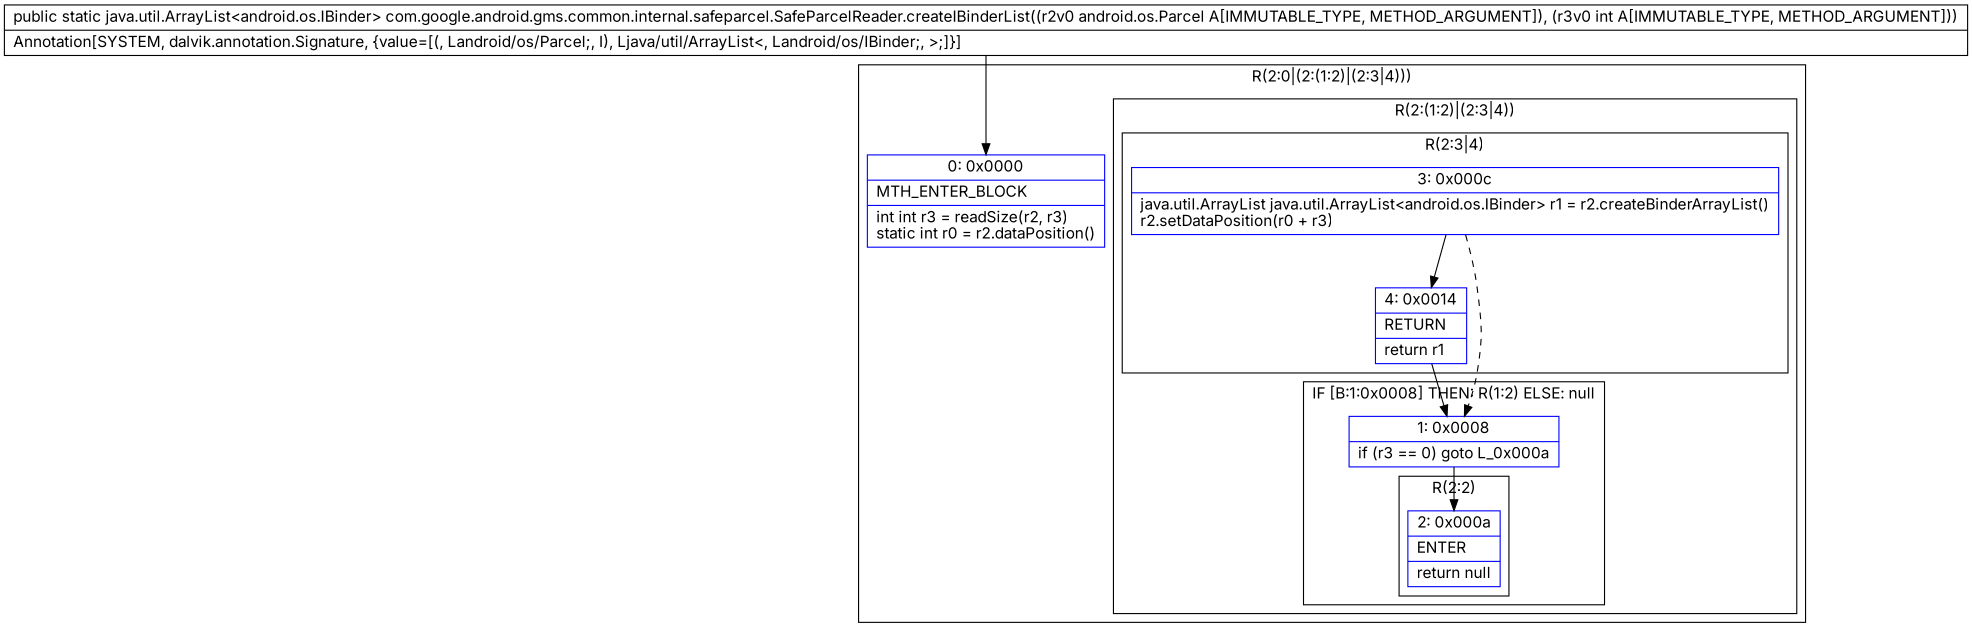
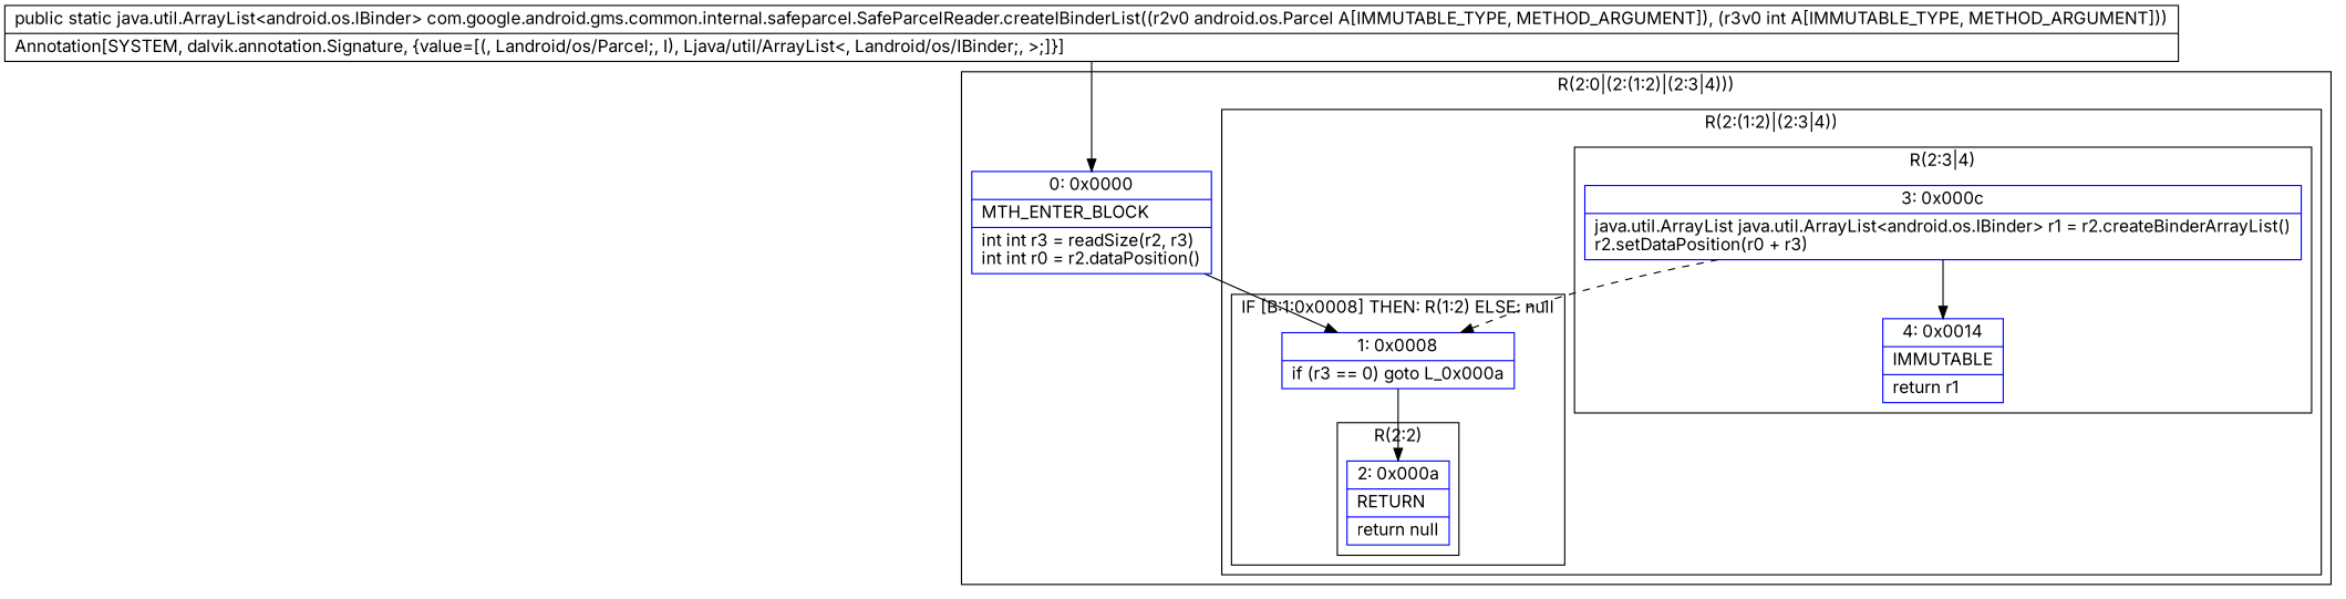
  digraph {
    fontname=Inter
    node [color=blue fontname=Inter shape=record]
    edge [fontname=Inter]
-   n1 [label="{2\:\ 0x000a|ENTER\l|return null\l}"]
+   n1 [label="{2\:\ 0x000a|RETURN\l|return null\l}"]
    n2 [label="{1\:\ 0x0008|if (r3 == 0) goto L_0x000a\l}"]
    n3 [label="{3\:\ 0x000c|java.util.ArrayList java.util.ArrayList\<android.os.IBinder\> r1 = r2.createBinderArrayList()\lr2.setDataPosition(r0 + r3)\l}"]
-   n4 [label="{4\:\ 0x0014|RETURN\l|return r1\l}"]
-   n5 [label="{0\:\ 0x0000|MTH_ENTER_BLOCK\l|int int r3 = readSize(r2, r3)\lstatic int r0 = r2.dataPosition()\l}"]
+   n4 [label="{4\:\ 0x0014|IMMUTABLE\l|return r1\l}"]
+   n5 [label="{0\:\ 0x0000|MTH_ENTER_BLOCK\l|int int r3 = readSize(r2, r3)\lint int r0 = r2.dataPosition()\l}"]
    n6 [label="{public static java.util.ArrayList\<android.os.IBinder\> com.google.android.gms.common.internal.safeparcel.SafeParcelReader.createIBinderList((r2v0 android.os.Parcel A[IMMUTABLE_TYPE, METHOD_ARGUMENT]), (r3v0 int A[IMMUTABLE_TYPE, METHOD_ARGUMENT]))  | Annotation[SYSTEM, dalvik.annotation.Signature, \{value=[(, Landroid\/os\/Parcel;, I), Ljava\/util\/ArrayList\<, Landroid\/os\/IBinder;, \>;]\}]\l}" color=""]
    subgraph cluster_1 {
      label="R(2:0|(2:(1:2)|(2:3|4)))"
      n5
      subgraph cluster_2 {
        label="R(2:(1:2)|(2:3|4))"
        subgraph cluster_3 {
          label="IF [B:1:0x0008] THEN: R(1:2) ELSE: null"
          n2
          subgraph cluster_4 {
            label="R(2:2)"
            n1
          }
        }
        subgraph cluster_5 {
          label="R(2:3|4)"
          n3
          n4
        }
      }
    }
    n2 -> n1
    n3 -> n2 [style=dashed]
    n3 -> n4
-   n4 -> n2
+   n5 -> n2
    n6 -> n5
  }
